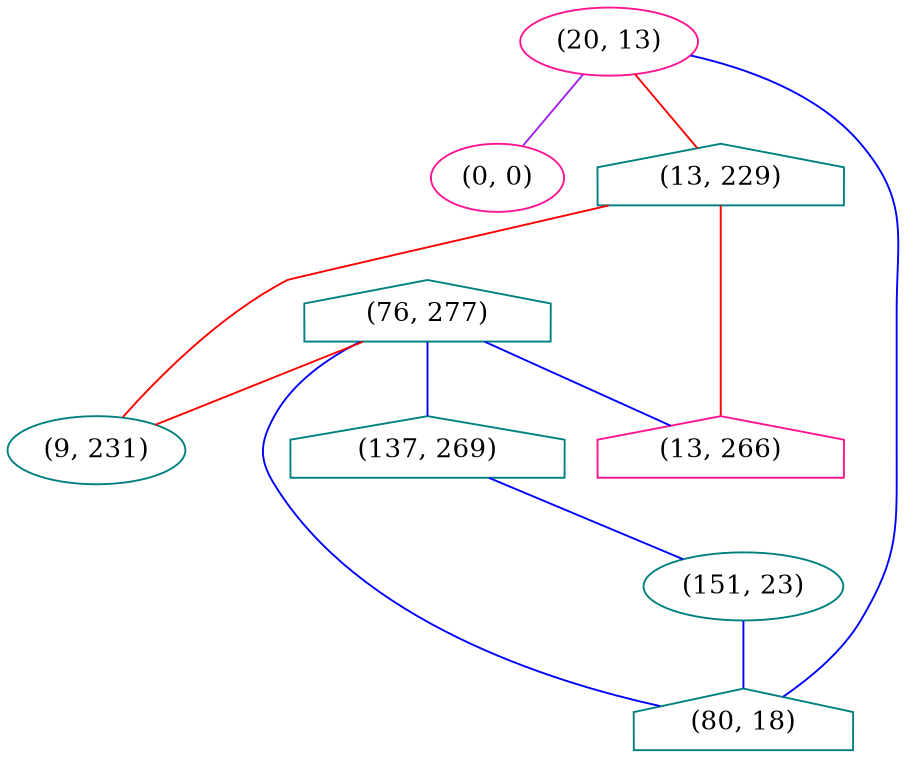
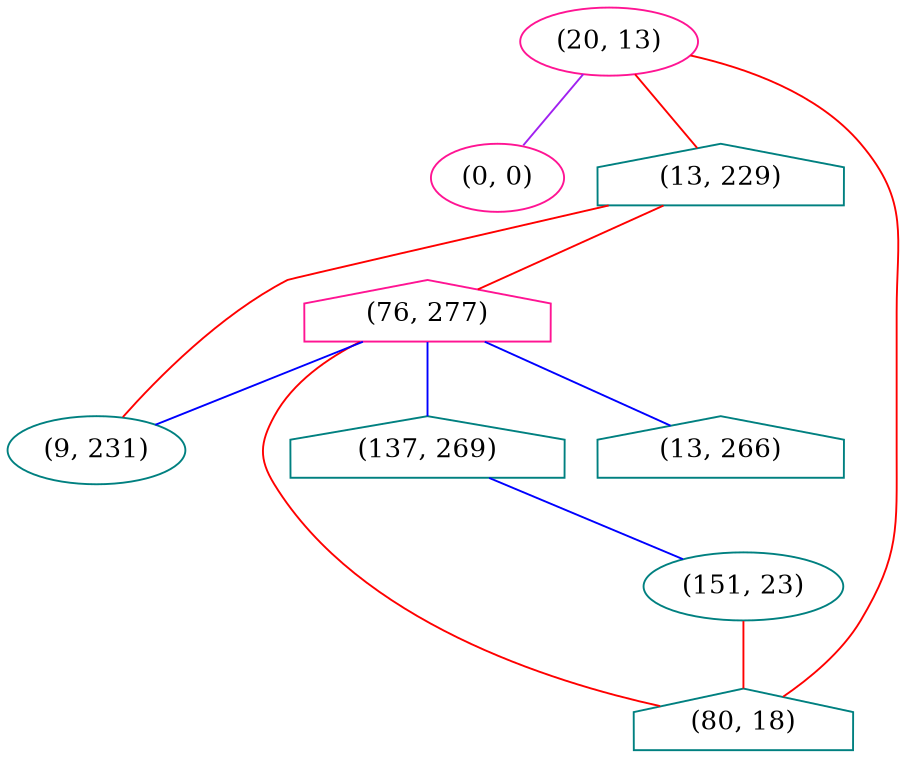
  graph {
    node [color=teal shape=house]
    edge [color=blue weight=1]
    "(20, 13)" [color=deeppink shape=ellipse]
    "(0, 0)" [color=deeppink shape=ellipse]
    "(13, 229)"
    "(80, 18)"
-   "(13, 266)" [color=deeppink]
+   "(13, 266)"
    "(9, 231)" [shape=ellipse]
-   "(76, 277)"
+   "(76, 277)" [color=deeppink]
    "(137, 269)"
    "(151, 23)" [shape=ellipse]
    "(20, 13)" -- "(0, 0)" [color=purple weight=4]
    "(20, 13)" -- "(13, 229)" [color=red]
-   "(20, 13)" -- "(80, 18)" [weight=3]
-   "(13, 229)" -- "(13, 266)" [color=red]
+   "(20, 13)" -- "(80, 18)" [color=red weight=3]
+   "(13, 229)" -- "(76, 277)" [color=red]
    "(13, 229)" -- "(9, 231)" [color=red]
-   "(76, 277)" -- "(80, 18)"
+   "(76, 277)" -- "(80, 18)" [color=red]
    "(76, 277)" -- "(13, 266)" [weight=3]
-   "(76, 277)" -- "(9, 231)" [color=red weight=3]
+   "(76, 277)" -- "(9, 231)" [weight=3]
    "(76, 277)" -- "(137, 269)" [weight=3]
    "(137, 269)" -- "(151, 23)"
-   "(151, 23)" -- "(80, 18)" [weight=3]
+   "(151, 23)" -- "(80, 18)" [color=red weight=3]
  }
